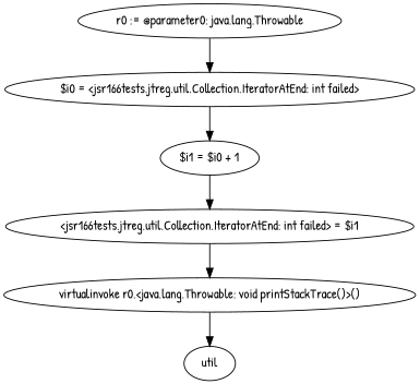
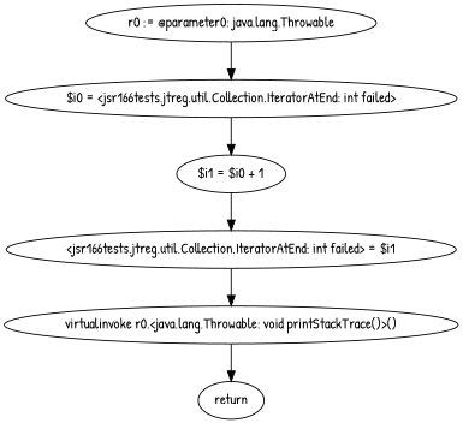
  digraph {
    fontname="Patrick Hand"
    node [fontname="Patrick Hand"]
    edge [fontname="Patrick Hand"]
    "r0 := @parameter0: java.lang.Throwable"
    "$i0 = <jsr166tests.jtreg.util.Collection.IteratorAtEnd: int failed>"
    "$i1 = $i0 + 1"
    "<jsr166tests.jtreg.util.Collection.IteratorAtEnd: int failed> = $i1"
    "virtualinvoke r0.<java.lang.Throwable: void printStackTrace()>()"
-   return [label=util]
+   return
    "r0 := @parameter0: java.lang.Throwable" -> "$i0 = <jsr166tests.jtreg.util.Collection.IteratorAtEnd: int failed>"
    "$i0 = <jsr166tests.jtreg.util.Collection.IteratorAtEnd: int failed>" -> "$i1 = $i0 + 1"
    "$i1 = $i0 + 1" -> "<jsr166tests.jtreg.util.Collection.IteratorAtEnd: int failed> = $i1"
    "<jsr166tests.jtreg.util.Collection.IteratorAtEnd: int failed> = $i1" -> "virtualinvoke r0.<java.lang.Throwable: void printStackTrace()>()"
    "virtualinvoke r0.<java.lang.Throwable: void printStackTrace()>()" -> return
  }
